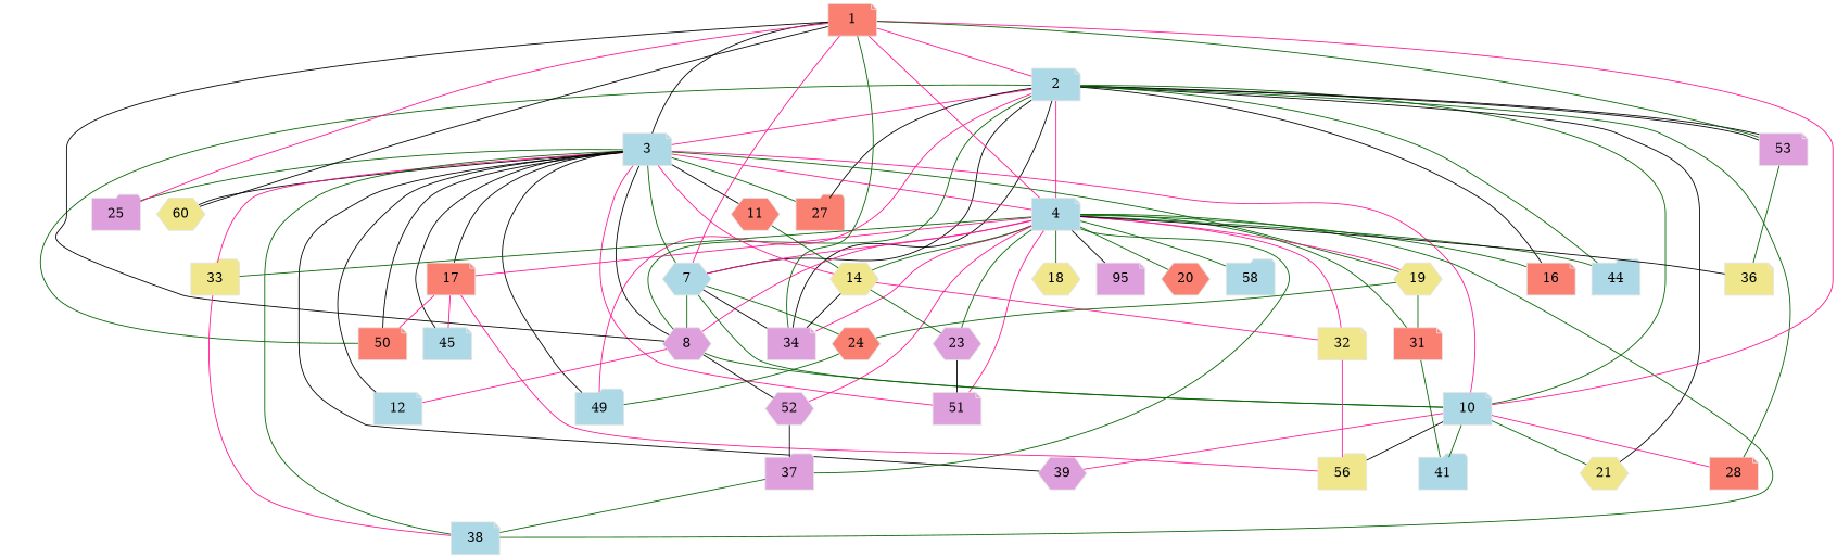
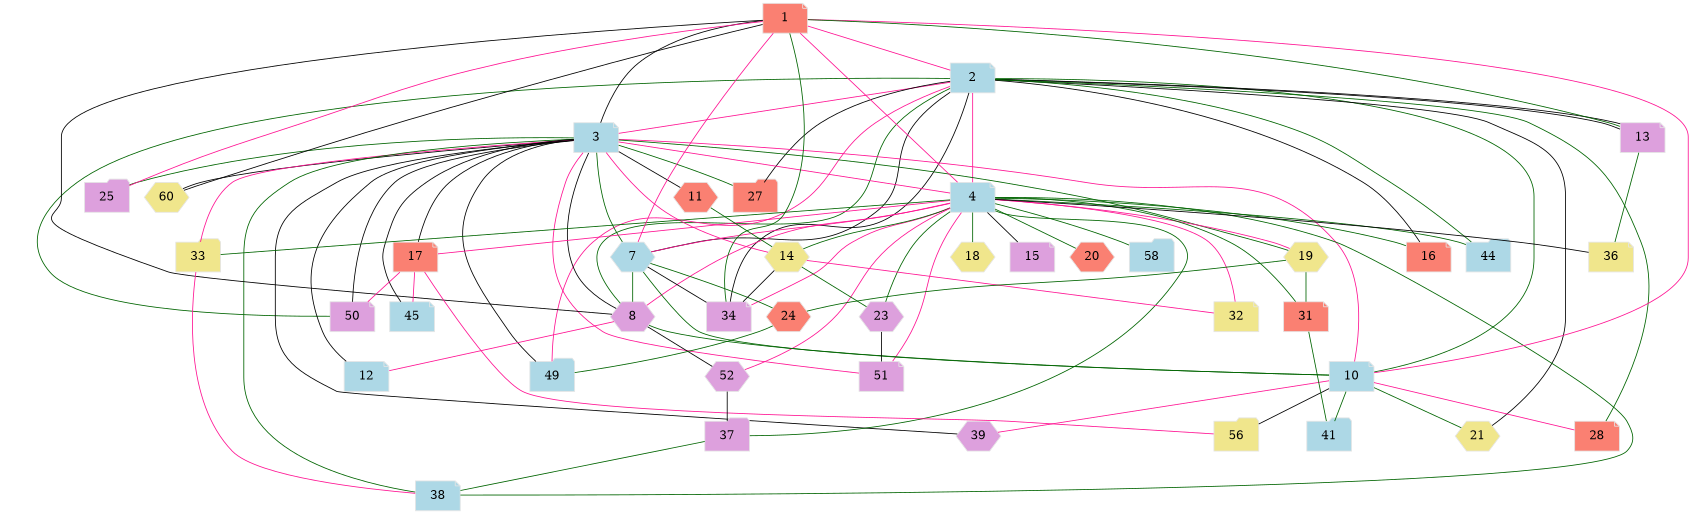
  graph {
    node [color=gray90 fillcolor=lightblue shape=note style=filled]
    edge [color=darkgreen]
    2 [super="+65+57+83+76"]
    3 [super="+5+59+63+43"]
    4 [super="+71+6"]
    7 [shape=hexagon super="+47+53"]
    8 [fillcolor=plum shape=hexagon super="+69+75"]
    10
    34 [fillcolor=plum super="+66+68"]
-   13 [fillcolor=plum label=53]
+   13 [fillcolor=plum]
    16 [fillcolor=salmon]
    21 [fillcolor=khaki shape=hexagon]
    27 [fillcolor=salmon shape=folder]
    28 [fillcolor=salmon]
    44 [shape=folder]
    49 [shape=folder super="+78"]
-   50 [fillcolor=salmon super="+77"]
+   50 [fillcolor=plum super="+77"]
    1 [fillcolor=salmon]
    25 [fillcolor=plum shape=folder]
    n18 [fillcolor=khaki label=60 shape=hexagon]
    11 [fillcolor=salmon shape=hexagon]
    12
    14 [fillcolor=khaki shape=hexagon]
    17 [fillcolor=salmon]
    19 [fillcolor=khaki shape=hexagon]
    33 [fillcolor=khaki shape=folder super="+54+42"]
    38 [super="+61"]
    39 [fillcolor=plum shape=hexagon]
    51 [fillcolor=plum super="+73"]
    45
    18 [fillcolor=khaki shape=hexagon]
-   15 [fillcolor=plum label=95]
+   15 [fillcolor=plum]
    20 [fillcolor=salmon shape=hexagon]
    23 [fillcolor=plum shape=hexagon]
    31 [fillcolor=salmon]
    32 [fillcolor=khaki]
    36 [fillcolor=khaki]
    37 [fillcolor=plum shape=folder]
    52 [fillcolor=plum shape=hexagon]
    58 [shape=folder]
    24 [fillcolor=salmon shape=hexagon]
    41 [shape=folder]
    56 [fillcolor=khaki shape=folder super="+62"]
    2 -- 3 [color=deeppink weight=3]
    2 -- 4 [color=deeppink weight=5]
    2 -- 7 [color=black]
    2 -- 8
    2 -- 10
    2 -- 34 [color=black]
    2 -- 13 [color=black]
    2 -- 13 [color=black]
    2 -- 16 [color=black]
    2 -- 21 [color=black]
    2 -- 27 [color=black]
    2 -- 28
    2 -- 44
    2 -- 49 [color=deeppink]
    2 -- 50 [weight=2]
    3 -- 4 [color=deeppink weight=10]
    3 -- 7 [weight=6]
    3 -- 8 [color=black weight=5]
    3 -- 10 [color=deeppink weight=2]
    3 -- 27
    3 -- 49 [color=black]
    3 -- 50 [color=black]
    3 -- 25
    3 -- n18 [color=black]
    3 -- 11 [color=black weight=2]
    3 -- 12 [color=black]
    3 -- 14 [color=deeppink]
    3 -- 17 [color=black]
    3 -- 19
    3 -- 33 [color=deeppink]
    3 -- 38
    3 -- 39 [color=black]
    3 -- 51 [color=deeppink]
    3 -- 45 [color=black]
    4 -- 7 [color=deeppink weight=3]
    4 -- 8 [color=deeppink weight=6]
    4 -- 34 [color=deeppink]
    4 -- 16
    4 -- 44
    4 -- 14
    4 -- 17 [color=deeppink weight=2]
    4 -- 19 [color=deeppink]
    4 -- 33 [weight=2]
    4 -- 38
    4 -- 51 [color=deeppink]
    4 -- 18
    4 -- 15 [color=black]
    4 -- 20 [weight=2]
    4 -- 23
    4 -- 31
    4 -- 32 [color=deeppink weight=2]
    4 -- 36 [color=black]
    4 -- 37
    4 -- 52 [color=deeppink]
    4 -- 58
    7 -- 8
    7 -- 10
    7 -- 34 [color=black]
    7 -- 24
    8 -- 10
    8 -- 12 [color=deeppink]
    8 -- 52 [color=black]
    10 -- 21
    10 -- 28 [color=deeppink]
    10 -- 39 [color=deeppink]
    10 -- 41
    10 -- 56 [color=black]
    13 -- 36
    1 -- 2 [color=deeppink]
    1 -- 3 [color=black weight=2]
    1 -- 4 [color=deeppink weight=4]
    1 -- 7 [color=deeppink]
    1 -- 8 [color=black]
    1 -- 10 [color=deeppink]
    1 -- 34
    1 -- 13
    1 -- 25 [color=deeppink]
    1 -- n18 [color=black]
    11 -- 14
    14 -- 34 [color=black]
    14 -- 23
    14 -- 32 [color=deeppink]
    17 -- 50 [color=deeppink]
    17 -- 45 [color=deeppink]
    17 -- 56 [color=deeppink]
    19 -- 31
    19 -- 24
    33 -- 38 [color=deeppink]
    23 -- 51 [color=black]
    31 -- 41
-   32 -- 56 [color=deeppink]
    37 -- 38
    52 -- 37 [color=black]
    24 -- 49
  }
